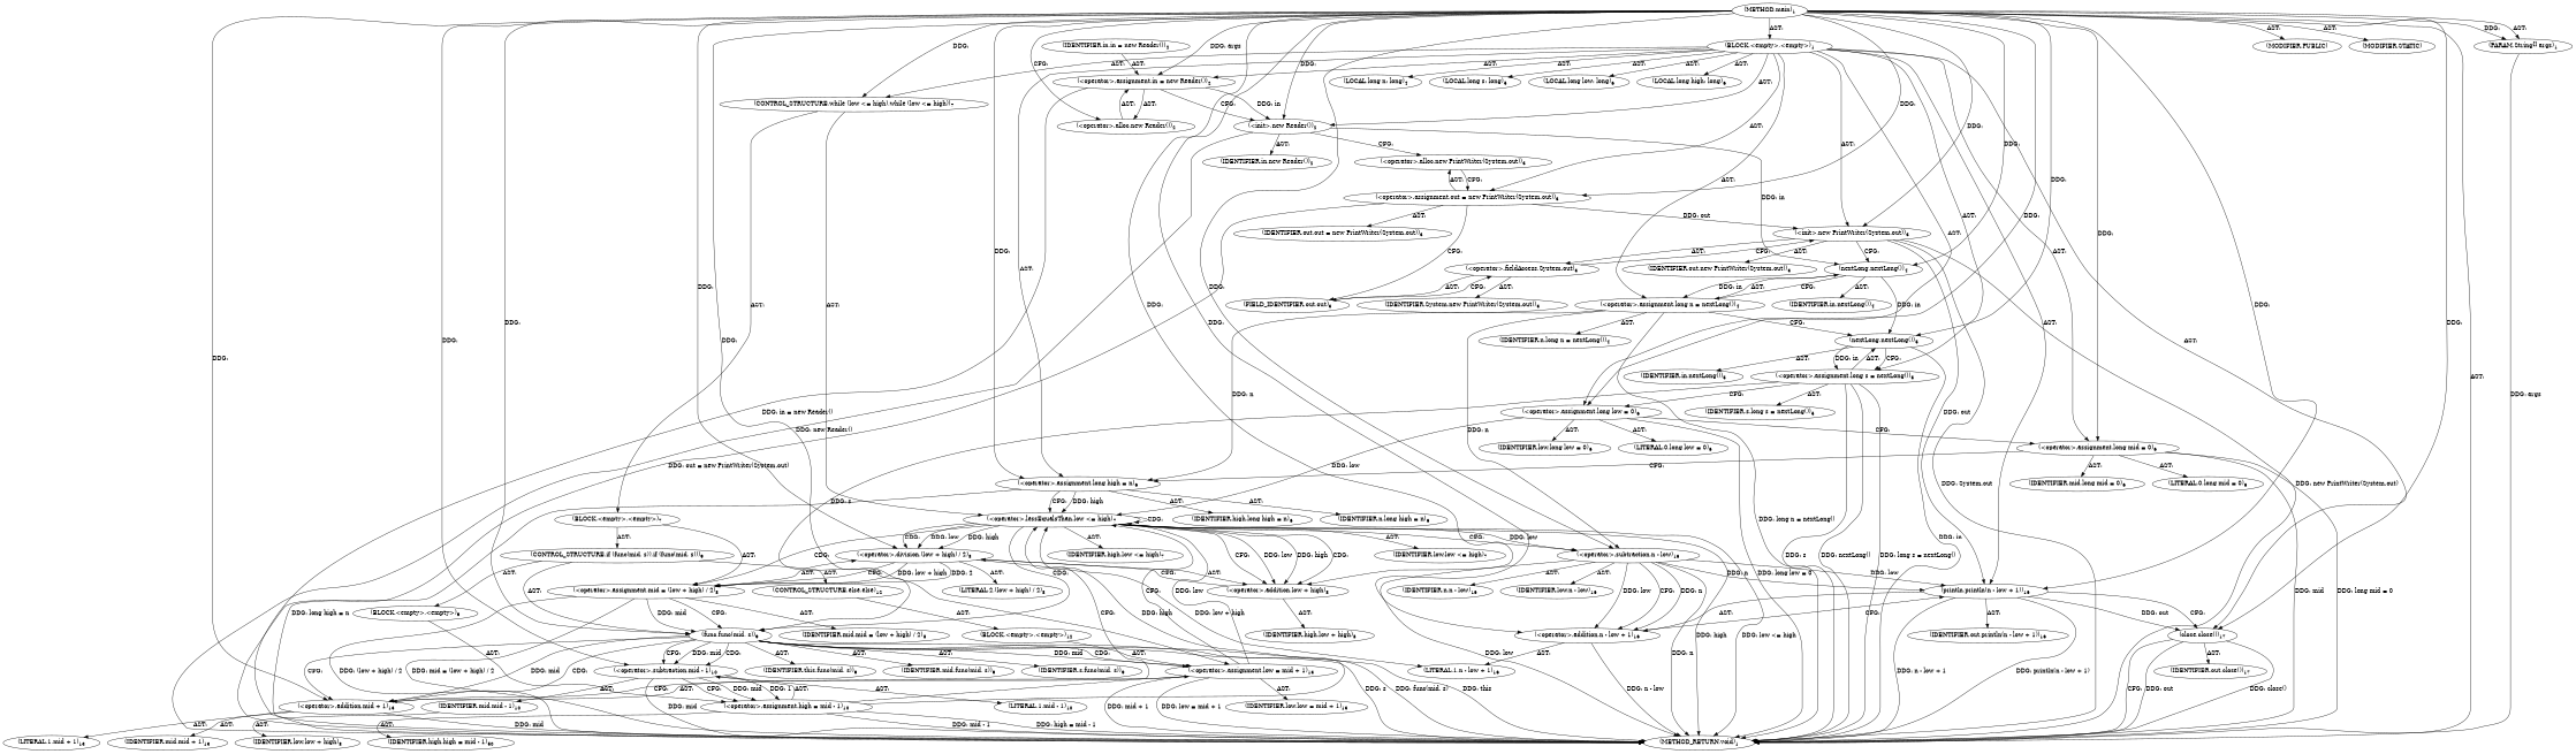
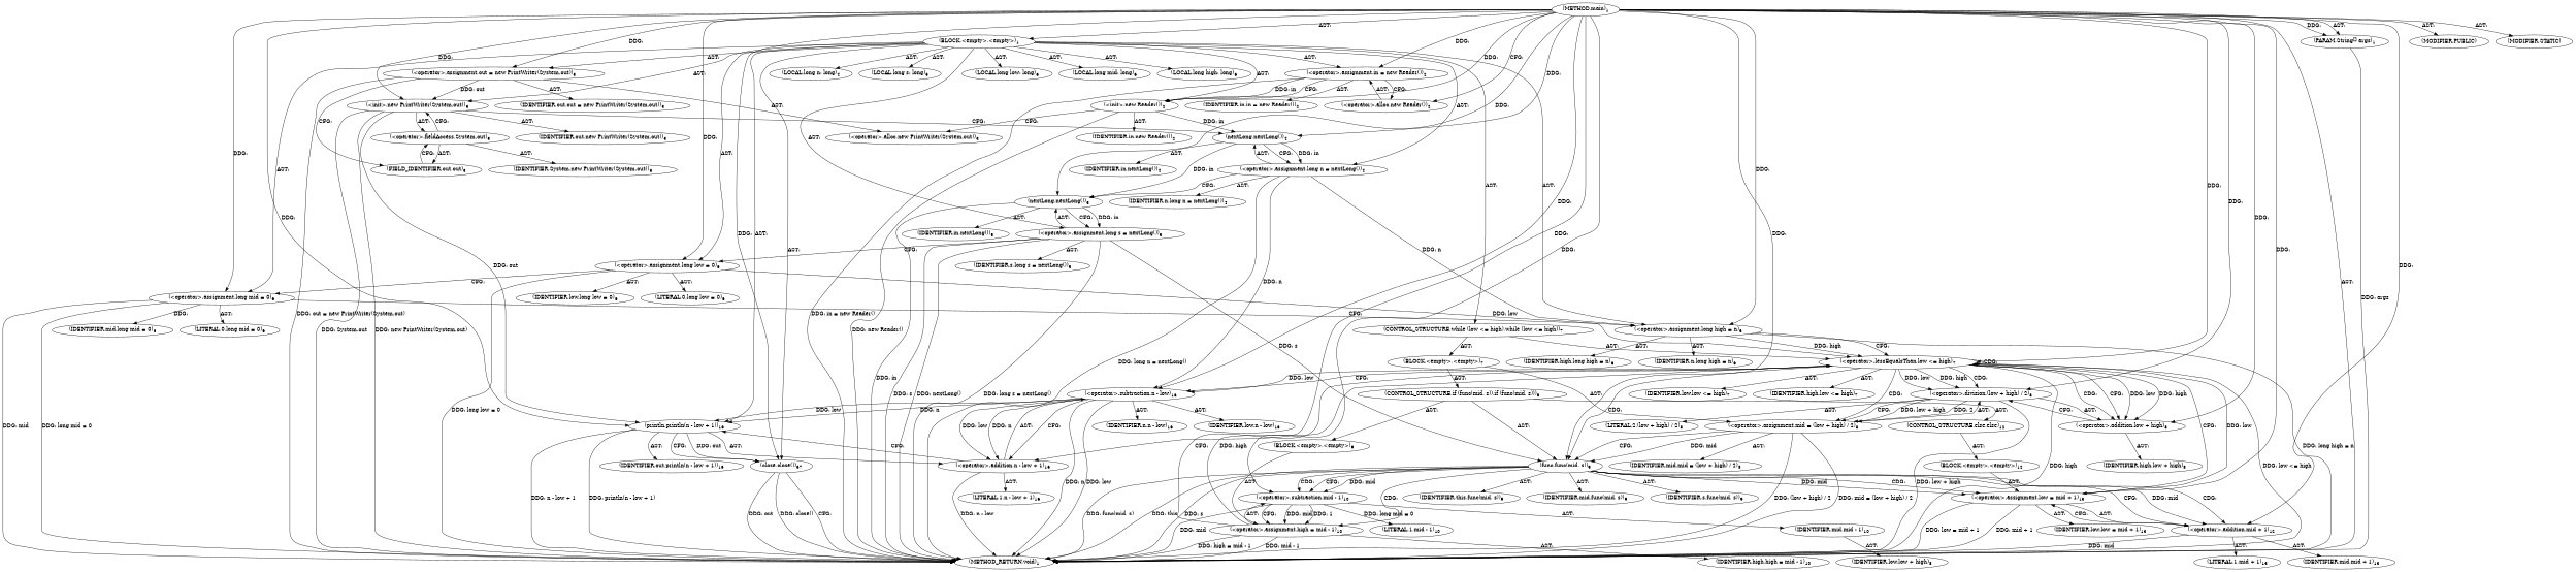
  digraph {
    n1 [label=<(METHOD,main)<SUB>1</SUB>>]
    n2 [label=<(PARAM,String[] args)<SUB>1</SUB>>]
    n3 [label=<(BLOCK,&lt;empty&gt;,&lt;empty&gt;)<SUB>1</SUB>>]
    n4 [label=<(&lt;operator&gt;.assignment,in = new Reader())<SUB>2</SUB>>]
    n5 [label=<(&lt;operator&gt;.alloc,new Reader())<SUB>2</SUB>>]
    n6 [label=<(&lt;init&gt;,new Reader())<SUB>2</SUB>>]
    n7 [label=<(&lt;operator&gt;.assignment,out = new PrintWriter(System.out))<SUB>3</SUB>>]
    n8 [label=<(&lt;init&gt;,new PrintWriter(System.out))<SUB>3</SUB>>]
    n9 [label=<(nextLong,nextLong())<SUB>4</SUB>>]
    n10 [label=<(nextLong,nextLong())<SUB>5</SUB>>]
    n11 [label=<(&lt;operator&gt;.assignment,long low = 0)<SUB>6</SUB>>]
    n12 [label=<(&lt;operator&gt;.assignment,long mid = 0)<SUB>6</SUB>>]
    n13 [label=<(&lt;operator&gt;.assignment,long high = n)<SUB>6</SUB>>]
    n14 [label=<(&lt;operator&gt;.lessEqualsThan,low &lt;= high)<SUB>7</SUB>>]
    n15 [label=<(&lt;operator&gt;.division,(low + high) / 2)<SUB>8</SUB>>]
    n16 [label=<(&lt;operator&gt;.addition,low + high)<SUB>8</SUB>>]
    n17 [label=<(func,func(mid, s))<SUB>9</SUB>>]
    n18 [label=<(&lt;operator&gt;.subtraction,mid - 1)<SUB>10</SUB>>]
    n19 [label=<(&lt;operator&gt;.assignment,low = mid + 1)<SUB>13</SUB>>]
-   n20 [label=<(&lt;operator&gt;.addition,mid + 1)<SUB>13</SUB>>]
+   n20 [label=<(&lt;operator&gt;.addition,mid + 1)<SUB>12</SUB>>]
    n21 [label=<(println,println(n - low + 1))<SUB>16</SUB>>]
    n22 [label=<(&lt;operator&gt;.addition,n - low + 1)<SUB>16</SUB>>]
    n23 [label=<(&lt;operator&gt;.subtraction,n - low)<SUB>16</SUB>>]
-   n24 [label=<(close,close())<SUB>17</SUB>>]
+   n24 [label=<(close,close())<SUB>67</SUB>>]
    n25 [label=<(MODIFIER,PUBLIC)>]
    n26 [label=<(MODIFIER,STATIC)>]
    n27 [label=<(METHOD_RETURN,void)<SUB>1</SUB>>]
    n28 [label=<(LOCAL,long n: long)<SUB>4</SUB>>]
    n29 [label=<(&lt;operator&gt;.assignment,long n = nextLong())<SUB>4</SUB>>]
    n30 [label=<(LOCAL,long s: long)<SUB>5</SUB>>]
    n31 [label=<(&lt;operator&gt;.assignment,long s = nextLong())<SUB>5</SUB>>]
    n32 [label=<(LOCAL,long low: long)<SUB>6</SUB>>]
+   n33 [label=<(LOCAL,long mid: long)<SUB>6</SUB>>]
    n34 [label=<(LOCAL,long high: long)<SUB>6</SUB>>]
    n35 [label=<(CONTROL_STRUCTURE,while (low &lt;= high),while (low &lt;= high))<SUB>7</SUB>>]
    n36 [label=<(IDENTIFIER,in,in = new Reader())<SUB>2</SUB>>]
    n37 [label=<(IDENTIFIER,in,new Reader())<SUB>2</SUB>>]
    n38 [label=<(&lt;operator&gt;.alloc,new PrintWriter(System.out))<SUB>3</SUB>>]
    n39 [label=<(IDENTIFIER,out,out = new PrintWriter(System.out))<SUB>3</SUB>>]
    n40 [label=<(FIELD_IDENTIFIER,out,out)<SUB>3</SUB>>]
    n41 [label=<(IDENTIFIER,out,new PrintWriter(System.out))<SUB>3</SUB>>]
    n42 [label=<(&lt;operator&gt;.fieldAccess,System.out)<SUB>3</SUB>>]
    n43 [label=<(IDENTIFIER,in,nextLong())<SUB>4</SUB>>]
    n44 [label=<(IDENTIFIER,in,nextLong())<SUB>5</SUB>>]
    n45 [label=<(IDENTIFIER,low,long low = 0)<SUB>6</SUB>>]
    n46 [label=<(LITERAL,0,long low = 0)<SUB>6</SUB>>]
    n47 [label=<(IDENTIFIER,mid,long mid = 0)<SUB>6</SUB>>]
    n48 [label=<(LITERAL,0,long mid = 0)<SUB>6</SUB>>]
    n49 [label=<(IDENTIFIER,high,long high = n)<SUB>6</SUB>>]
    n50 [label=<(IDENTIFIER,n,long high = n)<SUB>6</SUB>>]
    n51 [label=<(IDENTIFIER,low,low &lt;= high)<SUB>7</SUB>>]
    n52 [label=<(IDENTIFIER,high,low &lt;= high)<SUB>7</SUB>>]
    n53 [label=<(&lt;operator&gt;.assignment,mid = (low + high) / 2)<SUB>8</SUB>>]
    n54 [label=<(LITERAL,2,(low + high) / 2)<SUB>8</SUB>>]
    n55 [label=<(IDENTIFIER,high,low + high)<SUB>8</SUB>>]
    n56 [label=<(IDENTIFIER,this,func(mid, s))<SUB>9</SUB>>]
    n57 [label=<(IDENTIFIER,mid,func(mid, s))<SUB>9</SUB>>]
    n58 [label=<(IDENTIFIER,s,func(mid, s))<SUB>9</SUB>>]
    n59 [label=<(&lt;operator&gt;.assignment,high = mid - 1)<SUB>10</SUB>>]
    n60 [label=<(IDENTIFIER,mid,mid - 1)<SUB>10</SUB>>]
    n61 [label=<(LITERAL,1,mid - 1)<SUB>10</SUB>>]
    n62 [label=<(IDENTIFIER,low,low = mid + 1)<SUB>13</SUB>>]
    n63 [label=<(IDENTIFIER,mid,mid + 1)<SUB>13</SUB>>]
    n64 [label=<(LITERAL,1,mid + 1)<SUB>13</SUB>>]
    n65 [label=<(IDENTIFIER,out,println(n - low + 1))<SUB>16</SUB>>]
    n66 [label=<(LITERAL,1,n - low + 1)<SUB>16</SUB>>]
    n67 [label=<(IDENTIFIER,n,n - low)<SUB>16</SUB>>]
    n68 [label=<(IDENTIFIER,low,n - low)<SUB>16</SUB>>]
-   n69 [label=<(IDENTIFIER,out,close())<SUB>17</SUB>>]
    n70 [label=<(IDENTIFIER,n,long n = nextLong())<SUB>4</SUB>>]
    n71 [label=<(IDENTIFIER,s,long s = nextLong())<SUB>5</SUB>>]
    n72 [label=<(BLOCK,&lt;empty&gt;,&lt;empty&gt;)<SUB>7</SUB>>]
    n73 [label=<(IDENTIFIER,System,new PrintWriter(System.out))<SUB>3</SUB>>]
    n74 [label=<(CONTROL_STRUCTURE,if (func(mid, s)),if (func(mid, s)))<SUB>9</SUB>>]
    n75 [label=<(IDENTIFIER,mid,mid = (low + high) / 2)<SUB>8</SUB>>]
    n76 [label=<(BLOCK,&lt;empty&gt;,&lt;empty&gt;)<SUB>9</SUB>>]
    n77 [label=<(CONTROL_STRUCTURE,else,else)<SUB>12</SUB>>]
    n78 [label=<(IDENTIFIER,low,low + high)<SUB>8</SUB>>]
    n79 [label=<(BLOCK,&lt;empty&gt;,&lt;empty&gt;)<SUB>12</SUB>>]
-   n80 [label=<(IDENTIFIER,high,high = mid - 1)<SUB>50</SUB>>]
+   n80 [label=<(IDENTIFIER,high,high = mid - 1)<SUB>10</SUB>>]
    n1 -> n2 [label="AST: "]
    n1 -> n2 [label="DDG: "]
    n1 -> n3 [label="AST: "]
-   n1 -> n4 [label="DDG: args"]
+   n1 -> n4 [label="DDG: "]
    n1 -> n5 [label="CFG: "]
    n1 -> n6 [label="DDG: "]
    n1 -> n7 [label="DDG: "]
    n1 -> n8 [label="DDG: "]
    n1 -> n9 [label="DDG: "]
    n1 -> n10 [label="DDG: "]
    n1 -> n11 [label="DDG: "]
    n1 -> n12 [label="DDG: "]
    n1 -> n13 [label="DDG: "]
-   n1 -> n35 [label="DDG: "]
+   n1 -> n14 [label="DDG: "]
    n1 -> n15 [label="DDG: "]
    n1 -> n16 [label="DDG: "]
    n1 -> n17 [label="DDG: "]
    n1 -> n18 [label="DDG: "]
    n1 -> n19 [label="DDG: "]
    n1 -> n20 [label="DDG: "]
    n1 -> n21 [label="DDG: "]
    n1 -> n22 [label="DDG: "]
    n1 -> n23 [label="DDG: "]
    n1 -> n24 [label="DDG: "]
    n1 -> n25 [label="AST: "]
    n1 -> n26 [label="AST: "]
    n1 -> n27 [label="AST: "]
    n2 -> n27 [label="DDG: args"]
    n3 -> n4 [label="AST: "]
    n3 -> n6 [label="AST: "]
    n3 -> n7 [label="AST: "]
    n3 -> n8 [label="AST: "]
    n3 -> n11 [label="AST: "]
    n3 -> n12 [label="AST: "]
    n3 -> n13 [label="AST: "]
    n3 -> n21 [label="AST: "]
    n3 -> n24 [label="AST: "]
    n3 -> n28 [label="AST: "]
    n3 -> n29 [label="AST: "]
    n3 -> n30 [label="AST: "]
    n3 -> n31 [label="AST: "]
    n3 -> n32 [label="AST: "]
+   n3 -> n33 [label="AST: "]
    n3 -> n34 [label="AST: "]
    n3 -> n35 [label="AST: "]
-   n4 -> n5 [label="AST: "]
+   n4 -> n5 [label="CFG: "]
    n4 -> n6 [label="CFG: "]
    n4 -> n6 [label="DDG: in"]
    n4 -> n27 [label="DDG: in = new Reader()"]
-   n36 -> n4 [label="AST: "]
+   n4 -> n36 [label="AST: "]
    n5 -> n4 [label="AST: "]
    n6 -> n9 [label="DDG: in"]
    n6 -> n27 [label="DDG: new Reader()"]
    n6 -> n37 [label="AST: "]
    n6 -> n38 [label="CFG: "]
    n7 -> n8 [label="DDG: out"]
    n7 -> n27 [label="DDG: out = new PrintWriter(System.out)"]
    n7 -> n38 [label="AST: "]
    n7 -> n39 [label="AST: "]
    n7 -> n40 [label="CFG: "]
    n8 -> n9 [label="CFG: "]
    n8 -> n21 [label="DDG: out"]
    n8 -> n27 [label="DDG: System.out"]
    n8 -> n27 [label="DDG: new PrintWriter(System.out)"]
    n8 -> n41 [label="AST: "]
    n8 -> n42 [label="AST: "]
    n9 -> n10 [label="DDG: in"]
    n9 -> n29 [label="CFG: "]
    n9 -> n29 [label="DDG: in"]
    n9 -> n43 [label="AST: "]
    n10 -> n27 [label="DDG: in"]
    n10 -> n31 [label="CFG: "]
    n10 -> n31 [label="DDG: in"]
    n10 -> n44 [label="AST: "]
    n11 -> n12 [label="CFG: "]
    n11 -> n14 [label="DDG: low"]
    n11 -> n27 [label="DDG: long low = 0"]
    n11 -> n45 [label="AST: "]
    n11 -> n46 [label="AST: "]
    n12 -> n13 [label="CFG: "]
    n12 -> n27 [label="DDG: mid"]
    n12 -> n27 [label="DDG: long mid = 0"]
-   n12 -> n47 [label="AST: "]
+   n12 -> n47 [label="DDG: "]
    n12 -> n48 [label="AST: "]
    n13 -> n14 [label="CFG: "]
    n13 -> n14 [label="DDG: high"]
    n13 -> n27 [label="DDG: long high = n"]
    n13 -> n49 [label="AST: "]
    n13 -> n50 [label="AST: "]
    n14 -> n14 [label="CDG: "]
    n14 -> n15 [label="DDG: low"]
    n14 -> n15 [label="DDG: high"]
    n14 -> n15 [label="CDG: "]
    n14 -> n16 [label="CFG: "]
    n14 -> n16 [label="DDG: low"]
    n14 -> n16 [label="DDG: high"]
    n14 -> n16 [label="CDG: "]
    n14 -> n17 [label="CDG: "]
    n14 -> n23 [label="CFG: "]
    n14 -> n23 [label="DDG: low"]
    n14 -> n27 [label="DDG: high"]
    n14 -> n27 [label="DDG: low &lt;= high"]
    n14 -> n51 [label="AST: "]
    n14 -> n52 [label="AST: "]
    n14 -> n53 [label="CDG: "]
    n15 -> n16 [label="AST: "]
-   n15 -> n66 [label="DDG: low + high"]
+   n15 -> n27 [label="DDG: low + high"]
    n15 -> n53 [label="CFG: "]
    n15 -> n53 [label="DDG: low + high"]
    n15 -> n53 [label="DDG: 2"]
    n15 -> n54 [label="AST: "]
    n16 -> n15 [label="CFG: "]
    n16 -> n55 [label="AST: "]
    n17 -> n18 [label="CFG: "]
    n17 -> n18 [label="DDG: mid"]
    n17 -> n18 [label="CDG: "]
    n17 -> n19 [label="DDG: mid"]
    n17 -> n19 [label="CDG: "]
    n17 -> n20 [label="CFG: "]
    n17 -> n20 [label="DDG: mid"]
    n17 -> n20 [label="CDG: "]
    n17 -> n27 [label="DDG: s"]
    n17 -> n27 [label="DDG: func(mid, s)"]
    n17 -> n27 [label="DDG: this"]
    n17 -> n56 [label="AST: "]
    n17 -> n57 [label="AST: "]
    n17 -> n58 [label="AST: "]
+   n17 -> n59 [label="CDG: "]
    n18 -> n27 [label="DDG: mid"]
    n18 -> n59 [label="CFG: "]
    n18 -> n59 [label="DDG: mid"]
    n18 -> n59 [label="DDG: 1"]
    n18 -> n60 [label="AST: "]
-   n18 -> n61 [label="AST: "]
+   n18 -> n61 [label="DDG: long mid = 0"]
    n19 -> n14 [label="CFG: "]
    n19 -> n14 [label="DDG: low"]
    n19 -> n20 [label="AST: "]
    n19 -> n27 [label="DDG: mid + 1"]
    n19 -> n27 [label="DDG: low = mid + 1"]
    n19 -> n62 [label="AST: "]
    n20 -> n19 [label="CFG: "]
    n20 -> n27 [label="DDG: mid"]
    n20 -> n63 [label="AST: "]
    n20 -> n64 [label="AST: "]
    n21 -> n22 [label="AST: "]
    n21 -> n24 [label="CFG: "]
    n21 -> n24 [label="DDG: out"]
    n21 -> n27 [label="DDG: n - low + 1"]
    n21 -> n27 [label="DDG: println(n - low + 1)"]
    n21 -> n65 [label="AST: "]
    n22 -> n21 [label="CFG: "]
+   n22 -> n23 [label="AST: "]
    n22 -> n27 [label="DDG: n - low"]
    n22 -> n66 [label="AST: "]
    n23 -> n21 [label="DDG: n"]
    n23 -> n21 [label="DDG: low"]
    n23 -> n22 [label="CFG: "]
    n23 -> n22 [label="DDG: n"]
    n23 -> n22 [label="DDG: low"]
    n23 -> n27 [label="DDG: n"]
    n23 -> n27 [label="DDG: low"]
    n23 -> n67 [label="AST: "]
    n23 -> n68 [label="AST: "]
    n24 -> n27 [label="CFG: "]
    n24 -> n27 [label="DDG: out"]
    n24 -> n27 [label="DDG: close()"]
-   n24 -> n69 [label="AST: "]
    n29 -> n9 [label="AST: "]
    n29 -> n10 [label="CFG: "]
    n29 -> n13 [label="DDG: n"]
    n29 -> n23 [label="DDG: n"]
    n29 -> n27 [label="DDG: long n = nextLong()"]
    n29 -> n70 [label="AST: "]
    n31 -> n10 [label="AST: "]
    n31 -> n11 [label="CFG: "]
    n31 -> n17 [label="DDG: s"]
    n31 -> n27 [label="DDG: s"]
    n31 -> n27 [label="DDG: nextLong()"]
    n31 -> n27 [label="DDG: long s = nextLong()"]
    n31 -> n71 [label="AST: "]
    n35 -> n14 [label="AST: "]
    n35 -> n72 [label="AST: "]
-   n38 -> n7 [label="CFG: "]
    n40 -> n42 [label="CFG: "]
    n42 -> n8 [label="CFG: "]
    n42 -> n40 [label="AST: "]
    n42 -> n73 [label="AST: "]
    n53 -> n15 [label="AST: "]
    n53 -> n17 [label="CFG: "]
    n53 -> n17 [label="DDG: mid"]
    n53 -> n27 [label="DDG: (low + high) / 2"]
    n53 -> n27 [label="DDG: mid = (low + high) / 2"]
    n53 -> n75 [label="AST: "]
    n59 -> n14 [label="CFG: "]
    n59 -> n14 [label="DDG: high"]
    n59 -> n18 [label="AST: "]
    n59 -> n27 [label="DDG: mid - 1"]
    n59 -> n27 [label="DDG: high = mid - 1"]
    n59 -> n80 [label="AST: "]
    n60 -> n78 [label="AST: "]
    n72 -> n53 [label="AST: "]
    n72 -> n74 [label="AST: "]
    n74 -> n17 [label="AST: "]
    n74 -> n76 [label="AST: "]
    n74 -> n77 [label="AST: "]
    n76 -> n59 [label="AST: "]
    n77 -> n79 [label="AST: "]
    n79 -> n19 [label="AST: "]
  }
